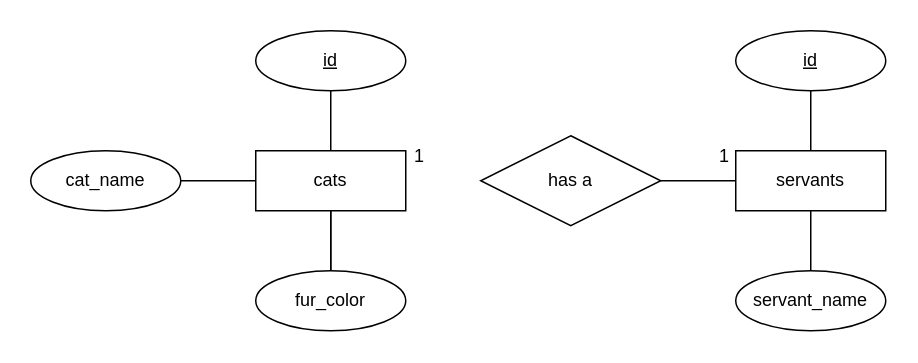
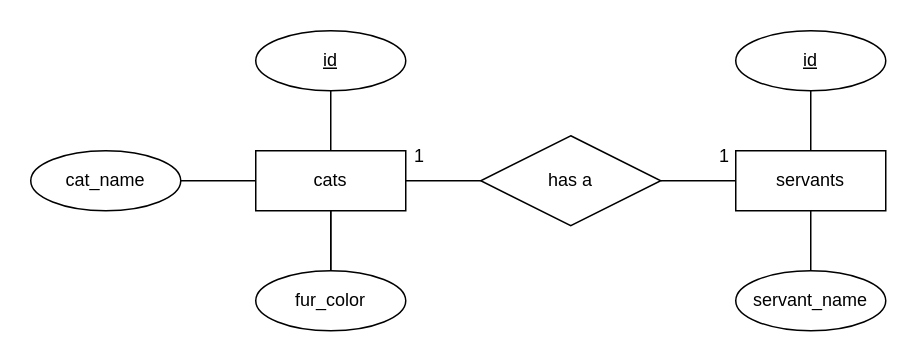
  <mxCell id="0" />
  <mxCell id="1" parent="0" />
  <mxCell id="2" value="" style="edgeStyle=orthogonalEdgeStyle;rounded=0;orthogonalLoop=1;jettySize=auto;html=1;" parent="1" source="3" edge="1"><mxGeometry relative="1" as="geometry"><mxPoint x="220" y="220" as="targetPoint" /></mxGeometry></mxCell>
  <mxCell id="3" value="cats" style="whiteSpace=wrap;html=1;align=center;" parent="1" vertex="1"><mxGeometry x="170" y="100" width="100" height="40" as="geometry" /></mxCell>
  <mxCell id="4" value="cat_name" style="ellipse;whiteSpace=wrap;html=1;align=center;" parent="1" vertex="1"><mxGeometry x="20" y="100" width="100" height="40" as="geometry" /></mxCell>
  <mxCell id="5" value="fur_color" style="ellipse;whiteSpace=wrap;html=1;align=center;" parent="1" vertex="1"><mxGeometry x="170" y="180" width="100" height="40" as="geometry" /></mxCell>
  <mxCell id="6" value="" style="endArrow=none;html=1;rounded=0;exitX=1;exitY=0.5;exitDx=0;exitDy=0;entryX=0;entryY=0.5;entryDx=0;entryDy=0;" parent="1" source="4" target="3" edge="1"><mxGeometry relative="1" as="geometry"><mxPoint x="370" y="160" as="sourcePoint" /><mxPoint x="530" y="160" as="targetPoint" /></mxGeometry></mxCell>
  <mxCell id="7" value="" style="endArrow=none;html=1;rounded=0;exitX=0.5;exitY=0;exitDx=0;exitDy=0;entryX=0.5;entryY=1;entryDx=0;entryDy=0;" parent="1" source="3" edge="1"><mxGeometry relative="1" as="geometry"><mxPoint x="140" y="130" as="sourcePoint" /><mxPoint x="220" y="60" as="targetPoint" /></mxGeometry></mxCell>
  <mxCell id="8" value="" style="endArrow=none;html=1;rounded=0;exitX=0.5;exitY=0;exitDx=0;exitDy=0;entryX=0.5;entryY=1;entryDx=0;entryDy=0;" parent="1" source="5" target="3" edge="1"><mxGeometry relative="1" as="geometry"><mxPoint x="230" y="110" as="sourcePoint" /><mxPoint x="230" y="80" as="targetPoint" /></mxGeometry></mxCell>
  <mxCell id="9" value="servants" style="whiteSpace=wrap;html=1;align=center;" parent="1" vertex="1"><mxGeometry x="490" y="100" width="100" height="40" as="geometry" /></mxCell>
  <mxCell id="10" value="servant_name" style="ellipse;whiteSpace=wrap;html=1;align=center;" parent="1" vertex="1"><mxGeometry x="490" y="180" width="100" height="40" as="geometry" /></mxCell>
  <mxCell id="11" value="" style="endArrow=none;html=1;rounded=0;exitX=0.5;exitY=0;exitDx=0;exitDy=0;entryX=0.5;entryY=1;entryDx=0;entryDy=0;" parent="1" source="9" edge="1"><mxGeometry relative="1" as="geometry"><mxPoint x="470" y="125" as="sourcePoint" /><mxPoint x="540" y="60" as="targetPoint" /></mxGeometry></mxCell>
  <mxCell id="12" value="" style="endArrow=none;html=1;rounded=0;entryX=0.5;entryY=1;entryDx=0;entryDy=0;exitX=0.5;exitY=0;exitDx=0;exitDy=0;" parent="1" source="10" target="9" edge="1"><mxGeometry relative="1" as="geometry"><mxPoint x="590" y="160" as="sourcePoint" /><mxPoint x="560" y="75" as="targetPoint" /></mxGeometry></mxCell>
  <mxCell id="13" value="has a" style="shape=rhombus;perimeter=rhombusPerimeter;whiteSpace=wrap;html=1;align=center;" parent="1" vertex="1"><mxGeometry x="320" y="90" width="120" height="60" as="geometry" /></mxCell>
  <mxCell id="14" value="" style="endArrow=none;html=1;rounded=0;exitX=1;exitY=0.5;exitDx=0;exitDy=0;entryX=0;entryY=0.5;entryDx=0;entryDy=0;" parent="1" source="13" target="9" edge="1"><mxGeometry relative="1" as="geometry"><mxPoint x="390" y="160" as="sourcePoint" /><mxPoint x="550" y="160" as="targetPoint" /></mxGeometry></mxCell>
+ <mxCell id="15" value="" style="endArrow=none;html=1;rounded=0;exitX=1;exitY=0.5;exitDx=0;exitDy=0;entryX=0;entryY=0.5;entryDx=0;entryDy=0;" parent="1" source="3" target="13" edge="1"><mxGeometry relative="1" as="geometry"><mxPoint x="390" y="160" as="sourcePoint" /><mxPoint x="550" y="160" as="targetPoint" /></mxGeometry></mxCell>
  <mxCell id="16" value="id" style="ellipse;whiteSpace=wrap;html=1;align=center;fontStyle=4;" parent="1" vertex="1"><mxGeometry x="170" y="20" width="100" height="40" as="geometry" /></mxCell>
  <mxCell id="17" value="id" style="ellipse;whiteSpace=wrap;html=1;align=center;fontStyle=4;" parent="1" vertex="1"><mxGeometry x="490" y="20" width="100" height="40" as="geometry" /></mxCell>
  <mxCell id="18" value="1" style="text;strokeColor=none;fillColor=none;spacingLeft=4;spacingRight=4;overflow=hidden;rotatable=0;points=[[0,0.5],[1,0.5]];portConstraint=eastwest;fontSize=12;" parent="1" vertex="1"><mxGeometry x="270" y="90" width="40" height="30" as="geometry" /></mxCell>
  <mxCell id="19" value="       1" style="text;strokeColor=none;fillColor=none;spacingLeft=4;spacingRight=4;overflow=hidden;rotatable=0;points=[[0,0.5],[1,0.5]];portConstraint=eastwest;fontSize=12;" parent="1" vertex="1"><mxGeometry x="450" y="90" width="40" height="30" as="geometry" /></mxCell>
